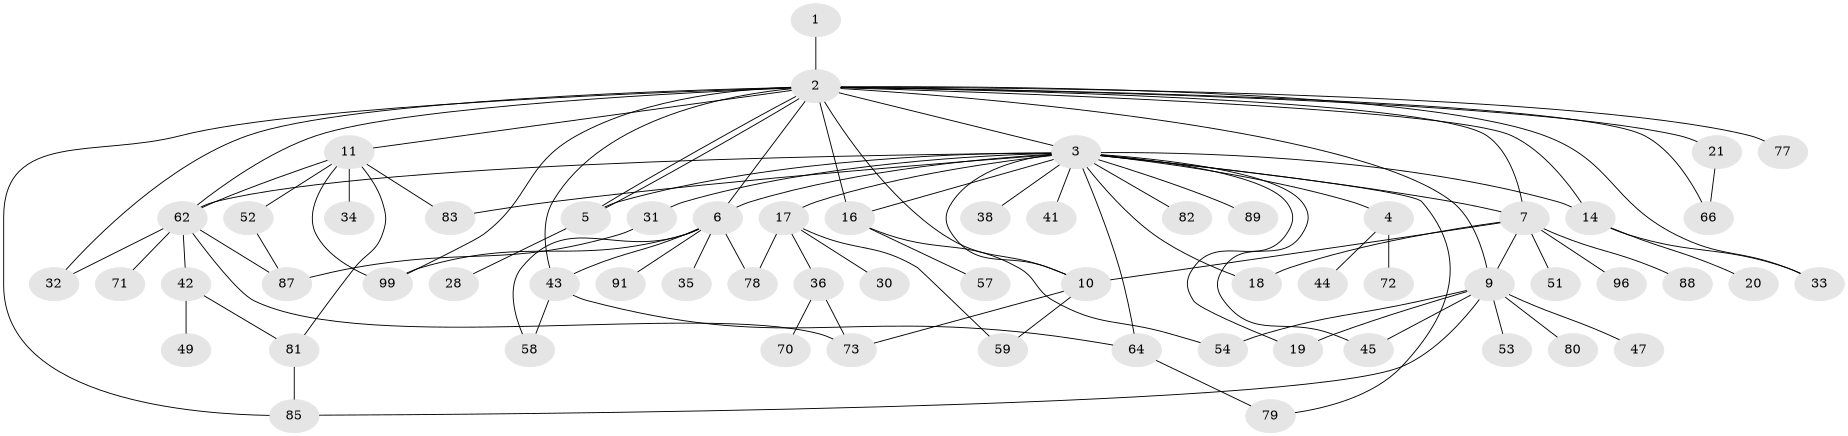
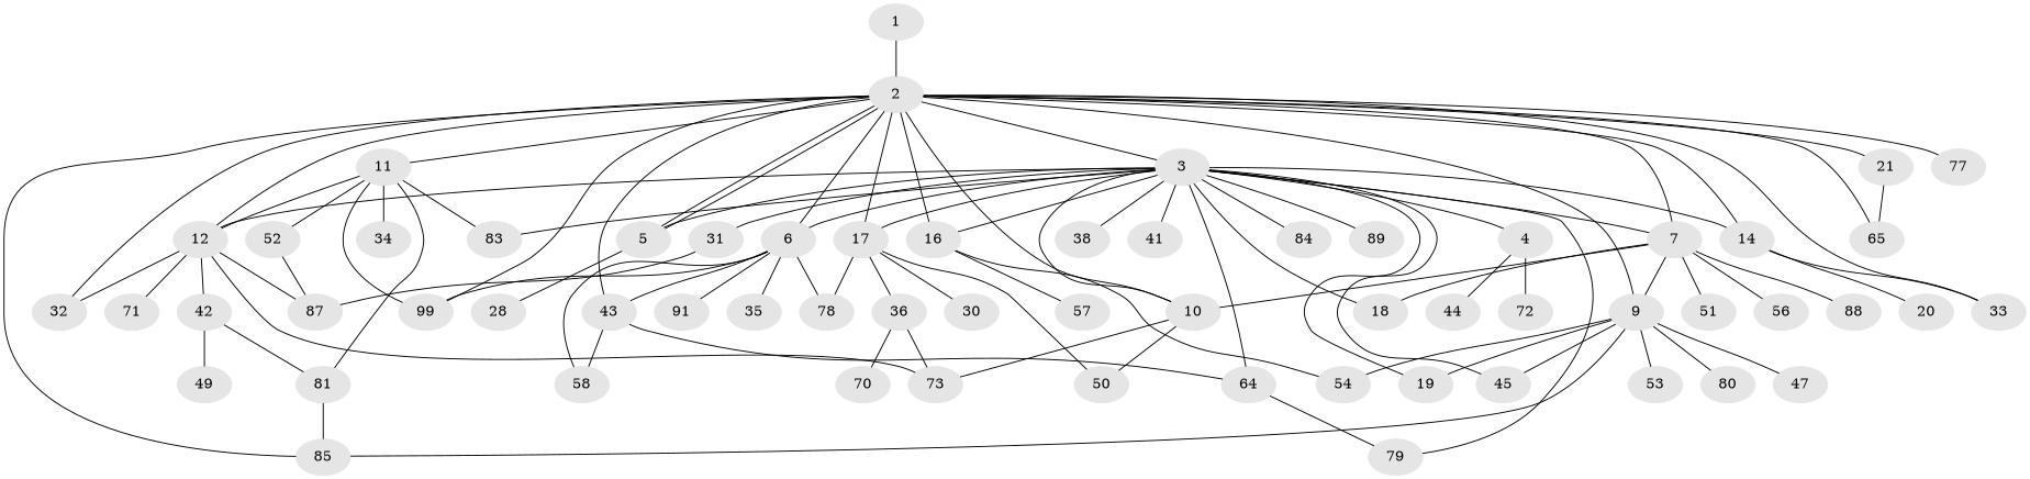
  graph {
    node [color=gray90 style=filled]
    1
    2
    3 [super="+46+84+76"]
    5
    6 [super="+13+37+8"]
    7 [super="+22+28+27"]
    9 [super="+15"]
    10 [super="+29+68+60"]
    11 [super="+39"]
-   12 [super="+24" label=62]
+   12 [super="+24"]
    14
    16 [super="+23"]
    17
    21
    32
    33
    43
    n18 [label=99 super="+62"]
-   66 [super="+69"]
+   66 [super="+69" label=65]
    77
    85
    4
    18
    19
    31
    38
    41
    45
    64
    79 [super="+90"]
-   82
+   82 [label=84]
    83
    89
    n34 [label=28]
    35
    58
    78
    91
    51
-   56 [label=96]
+   56
    88
    47
    53
    54 [super="+63"]
    80
-   50 [label=59]
+   50
    73 [super="+75"]
    34
    52
    81
    87
    42
    71
    20
    57
    30
    36
    44
    72
    49
    70 [super="+74"]
    1 -- 2
    2 -- 3
    2 -- 5
    2 -- 5
    2 -- 6
    2 -- 7
    2 -- 9
    2 -- 10
    2 -- 11
    2 -- 12
    2 -- 14
    2 -- 16
+   2 -- 17
    2 -- 21
    2 -- 32
    2 -- 33
    2 -- 43
    2 -- n18
    2 -- 66
    2 -- 77
    2 -- 85
    3 -- 5
    3 -- 6
    3 -- 7 [weight=2]
    3 -- 10 [weight=2]
    3 -- 12
    3 -- 14
    3 -- 16
    3 -- 17
    3 -- 4
    3 -- 18
    3 -- 19
    3 -- 31
    3 -- 38
    3 -- 41
    3 -- 45
    3 -- 64
    3 -- 79
    3 -- 82
    3 -- 83
    3 -- 89 [weight=2]
    5 -- n34
    6 -- 43
    6 -- n18
    6 -- 35
    6 -- 58
    6 -- 78
    6 -- 91
    7 -- 9
    7 -- 10 [weight=2]
    7 -- 18
    7 -- 51
    7 -- 56
    7 -- 88
    9 -- 85
    9 -- 19
    9 -- 45
    9 -- 47
    9 -- 53
    9 -- 54
    9 -- 80
    10 -- 50
    10 -- 73
    11 -- 12
    11 -- n18
    11 -- 83
    11 -- 34
    11 -- 52
    11 -- 81
    12 -- 32
    12 -- 73
    12 -- 87
    12 -- 42
    12 -- 71
    14 -- 33
    14 -- 20
    16 -- 54
    16 -- 57
    17 -- 78
    17 -- 50
    17 -- 30
    17 -- 36
    21 -- 66
    43 -- 64
    43 -- 58
    4 -- 44
    4 -- 72
    31 -- 87
    64 -- 79
    52 -- 87
    81 -- 85
    42 -- 81
    42 -- 49
    36 -- 73
    36 -- 70
  }
